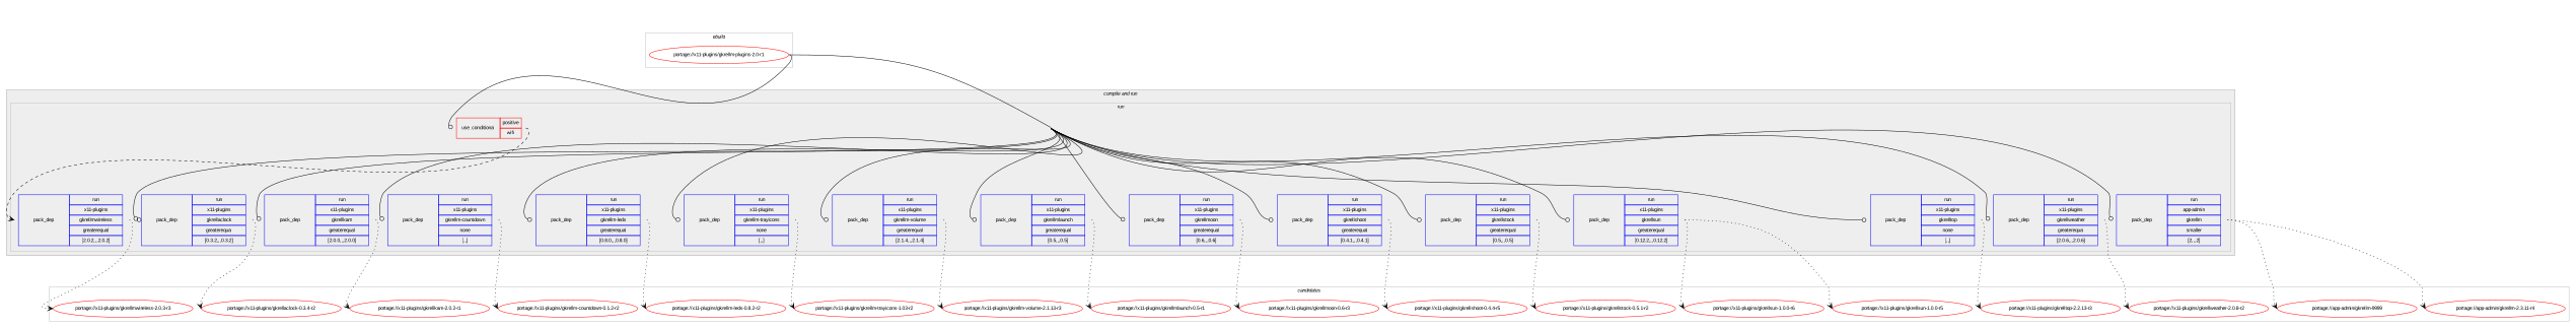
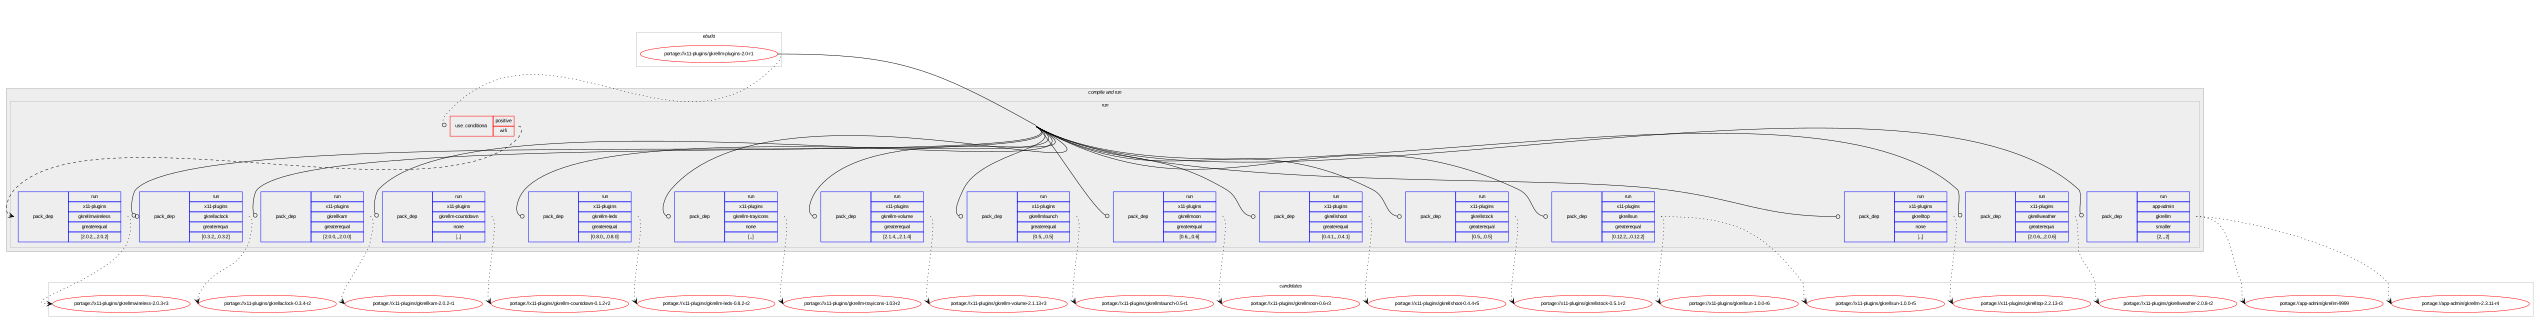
  digraph {
    compound=true
    concentrate=true
    fontname="Liberation Sans"
    fontsize=10
    newrank=true
    rankdir=TB
    ranksep=1.5
    node [color=red fontname="Liberation Sans" fontsize=10]
    edge [arrowhead=vee fontname="Liberation Sans" headport=w style=dotted tailport=e weight=100]
    n1 [label="portage://x11-plugins/gkrellm-plugins-2.0-r1" width=4]
    n2 [color=blue label=<<TABLE BORDER="0" CELLBORDER="1" CELLSPACING="0" CELLPADDING="4" WIDTH="220"><TR><TD ROWSPAN="6" CELLPADDING="30">pack_dep</TD></TR><TR><TD WIDTH="110">run</TD></TR><TR><TD>x11-plugins</TD></TR><TR><TD>gkrellmwireless</TD></TR><TR><TD>greaterequal</TD></TR><TR><TD>[2.0.2,,,2.0.2]</TD></TR></TABLE>> shape=none]
    n3 [label=<<TABLE BORDER="0" CELLBORDER="1" CELLSPACING="0" CELLPADDING="4"><TR><TD ROWSPAN="3" CELLPADDING="10">use_conditional</TD></TR><TR><TD>positive</TD></TR><TR><TD>wifi</TD></TR></TABLE>> shape=none]
    n4 [color=blue label=<<TABLE BORDER="0" CELLBORDER="1" CELLSPACING="0" CELLPADDING="4" WIDTH="220"><TR><TD ROWSPAN="6" CELLPADDING="30">pack_dep</TD></TR><TR><TD WIDTH="110">run</TD></TR><TR><TD>x11-plugins</TD></TR><TR><TD>gkrellaclock</TD></TR><TR><TD>greaterequal</TD></TR><TR><TD>[0.3.2,,,0.3.2]</TD></TR></TABLE>> shape=none]
    n5 [color=blue label=<<TABLE BORDER="0" CELLBORDER="1" CELLSPACING="0" CELLPADDING="4" WIDTH="220"><TR><TD ROWSPAN="6" CELLPADDING="30">pack_dep</TD></TR><TR><TD WIDTH="110">run</TD></TR><TR><TD>x11-plugins</TD></TR><TR><TD>gkrellkam</TD></TR><TR><TD>greaterequal</TD></TR><TR><TD>[2.0.0,,,2.0.0]</TD></TR></TABLE>> shape=none]
    n6 [color=blue label=<<TABLE BORDER="0" CELLBORDER="1" CELLSPACING="0" CELLPADDING="4" WIDTH="220"><TR><TD ROWSPAN="6" CELLPADDING="30">pack_dep</TD></TR><TR><TD WIDTH="110">run</TD></TR><TR><TD>x11-plugins</TD></TR><TR><TD>gkrellm-countdown</TD></TR><TR><TD>none</TD></TR><TR><TD>[,,]</TD></TR></TABLE>> shape=none]
    n7 [color=blue label=<<TABLE BORDER="0" CELLBORDER="1" CELLSPACING="0" CELLPADDING="4" WIDTH="220"><TR><TD ROWSPAN="6" CELLPADDING="30">pack_dep</TD></TR><TR><TD WIDTH="110">run</TD></TR><TR><TD>x11-plugins</TD></TR><TR><TD>gkrellm-leds</TD></TR><TR><TD>greaterequal</TD></TR><TR><TD>[0.8.0,,,0.8.0]</TD></TR></TABLE>> shape=none]
    n8 [color=blue label=<<TABLE BORDER="0" CELLBORDER="1" CELLSPACING="0" CELLPADDING="4" WIDTH="220"><TR><TD ROWSPAN="6" CELLPADDING="30">pack_dep</TD></TR><TR><TD WIDTH="110">run</TD></TR><TR><TD>x11-plugins</TD></TR><TR><TD>gkrellm-trayicons</TD></TR><TR><TD>none</TD></TR><TR><TD>[,,]</TD></TR></TABLE>> shape=none]
    n9 [color=blue label=<<TABLE BORDER="0" CELLBORDER="1" CELLSPACING="0" CELLPADDING="4" WIDTH="220"><TR><TD ROWSPAN="6" CELLPADDING="30">pack_dep</TD></TR><TR><TD WIDTH="110">run</TD></TR><TR><TD>x11-plugins</TD></TR><TR><TD>gkrellm-volume</TD></TR><TR><TD>greaterequal</TD></TR><TR><TD>[2.1.4,,,2.1.4]</TD></TR></TABLE>> shape=none]
    n10 [color=blue label=<<TABLE BORDER="0" CELLBORDER="1" CELLSPACING="0" CELLPADDING="4" WIDTH="220"><TR><TD ROWSPAN="6" CELLPADDING="30">pack_dep</TD></TR><TR><TD WIDTH="110">run</TD></TR><TR><TD>x11-plugins</TD></TR><TR><TD>gkrellmlaunch</TD></TR><TR><TD>greaterequal</TD></TR><TR><TD>[0.5,,,0.5]</TD></TR></TABLE>> shape=none]
    n11 [color=blue label=<<TABLE BORDER="0" CELLBORDER="1" CELLSPACING="0" CELLPADDING="4" WIDTH="220"><TR><TD ROWSPAN="6" CELLPADDING="30">pack_dep</TD></TR><TR><TD WIDTH="110">run</TD></TR><TR><TD>x11-plugins</TD></TR><TR><TD>gkrellmoon</TD></TR><TR><TD>greaterequal</TD></TR><TR><TD>[0.6,,,0.6]</TD></TR></TABLE>> shape=none]
    n12 [color=blue label=<<TABLE BORDER="0" CELLBORDER="1" CELLSPACING="0" CELLPADDING="4" WIDTH="220"><TR><TD ROWSPAN="6" CELLPADDING="30">pack_dep</TD></TR><TR><TD WIDTH="110">run</TD></TR><TR><TD>x11-plugins</TD></TR><TR><TD>gkrellshoot</TD></TR><TR><TD>greaterequal</TD></TR><TR><TD>[0.4.1,,,0.4.1]</TD></TR></TABLE>> shape=none]
    n13 [color=blue label=<<TABLE BORDER="0" CELLBORDER="1" CELLSPACING="0" CELLPADDING="4" WIDTH="220"><TR><TD ROWSPAN="6" CELLPADDING="30">pack_dep</TD></TR><TR><TD WIDTH="110">run</TD></TR><TR><TD>x11-plugins</TD></TR><TR><TD>gkrellstock</TD></TR><TR><TD>greaterequal</TD></TR><TR><TD>[0.5,,,0.5]</TD></TR></TABLE>> shape=none]
    n14 [color=blue label=<<TABLE BORDER="0" CELLBORDER="1" CELLSPACING="0" CELLPADDING="4" WIDTH="220"><TR><TD ROWSPAN="6" CELLPADDING="30">pack_dep</TD></TR><TR><TD WIDTH="110">run</TD></TR><TR><TD>x11-plugins</TD></TR><TR><TD>gkrellsun</TD></TR><TR><TD>greaterequal</TD></TR><TR><TD>[0.12.2,,,0.12.2]</TD></TR></TABLE>> shape=none]
    n15 [color=blue label=<<TABLE BORDER="0" CELLBORDER="1" CELLSPACING="0" CELLPADDING="4" WIDTH="220"><TR><TD ROWSPAN="6" CELLPADDING="30">pack_dep</TD></TR><TR><TD WIDTH="110">run</TD></TR><TR><TD>x11-plugins</TD></TR><TR><TD>gkrelltop</TD></TR><TR><TD>none</TD></TR><TR><TD>[,,]</TD></TR></TABLE>> shape=none]
    n16 [color=blue label=<<TABLE BORDER="0" CELLBORDER="1" CELLSPACING="0" CELLPADDING="4" WIDTH="220"><TR><TD ROWSPAN="6" CELLPADDING="30">pack_dep</TD></TR><TR><TD WIDTH="110">run</TD></TR><TR><TD>x11-plugins</TD></TR><TR><TD>gkrellweather</TD></TR><TR><TD>greaterequal</TD></TR><TR><TD>[2.0.6,,,2.0.6]</TD></TR></TABLE>> shape=none]
    n17 [color=blue label=<<TABLE BORDER="0" CELLBORDER="1" CELLSPACING="0" CELLPADDING="4" WIDTH="220"><TR><TD ROWSPAN="6" CELLPADDING="30">pack_dep</TD></TR><TR><TD WIDTH="110">run</TD></TR><TR><TD>app-admin</TD></TR><TR><TD>gkrellm</TD></TR><TR><TD>smaller</TD></TR><TR><TD>[2,,,2]</TD></TR></TABLE>> shape=none]
    n18 [label="portage://x11-plugins/gkrellaclock-0.3.4-r2" width=4]
    n19 [label="portage://x11-plugins/gkrellmwireless-2.0.3-r3" width=4]
    n20 [label="portage://x11-plugins/gkrellkam-2.0.2-r1" width=4]
    n21 [label="portage://x11-plugins/gkrellm-countdown-0.1.2-r2" width=4]
    n22 [label="portage://x11-plugins/gkrellm-leds-0.8.2-r2" width=4]
    n23 [label="portage://x11-plugins/gkrellm-trayicons-1.03-r2" width=4]
    n24 [label="portage://x11-plugins/gkrellm-volume-2.1.13-r3" width=4]
    n25 [label="portage://x11-plugins/gkrellmlaunch-0.5-r1" width=4]
    n26 [label="portage://x11-plugins/gkrellmoon-0.6-r3" width=4]
    n27 [label="portage://x11-plugins/gkrellshoot-0.4.4-r5" width=4]
    n28 [label="portage://x11-plugins/gkrellstock-0.5.1-r2" width=4]
    n29 [label="portage://x11-plugins/gkrellsun-1.0.0-r6" width=4]
    n30 [label="portage://x11-plugins/gkrellsun-1.0.0-r5" width=4]
    n31 [label="portage://x11-plugins/gkrellweather-2.0.8-r2" width=4]
    n32 [label="portage://x11-plugins/gkrelltop-2.2.13-r3" width=4]
    n33 [label="portage://app-admin/gkrellm-9999" width=4]
    n34 [label="portage://app-admin/gkrellm-2.3.11-r4" width=4]
    subgraph cluster_1 {
      color=gray
      label=<<i>ebuild</i>>
      n1
    }
    subgraph cluster_2 {
      color=gray
      label=<<i>dependencies</i>>
      subgraph cluster_3 {
        color=gray
        fillcolor="#eeeeee"
        label=<<i>compile</i>>
        style=filled
      }
      subgraph cluster_4 {
        color=gray
        fillcolor="#eeeeee"
        label=<<i>compile and run</i>>
        style=filled
      }
      subgraph cluster_5 {
        color=gray
        fillcolor="#eeeeee"
        label=<<i>run</i>>
        style=filled
        subgraph sub_6 {
          color=gray
          fillcolor="#eeeeee"
          label=<<i>run</i>>
          style=filled
          n3
          subgraph sub_7 {
            color=gray
            fillcolor="#eeeeee"
            label=<<i>run</i>>
            style=filled
            n2
          }
        }
        subgraph sub_8 {
          color=gray
          fillcolor="#eeeeee"
          label=<<i>run</i>>
          style=filled
          n4
        }
        subgraph sub_9 {
          color=gray
          fillcolor="#eeeeee"
          label=<<i>run</i>>
          style=filled
          n5
        }
        subgraph sub_10 {
          color=gray
          fillcolor="#eeeeee"
          label=<<i>run</i>>
          style=filled
          n6
        }
        subgraph sub_11 {
          color=gray
          fillcolor="#eeeeee"
          label=<<i>run</i>>
          style=filled
          n7
        }
        subgraph sub_12 {
          color=gray
          fillcolor="#eeeeee"
          label=<<i>run</i>>
          style=filled
          n8
        }
        subgraph sub_13 {
          color=gray
          fillcolor="#eeeeee"
          label=<<i>run</i>>
          style=filled
          n9
        }
        subgraph sub_14 {
          color=gray
          fillcolor="#eeeeee"
          label=<<i>run</i>>
          style=filled
          n10
        }
        subgraph sub_15 {
          color=gray
          fillcolor="#eeeeee"
          label=<<i>run</i>>
          style=filled
          n11
        }
        subgraph sub_16 {
          color=gray
          fillcolor="#eeeeee"
          label=<<i>run</i>>
          style=filled
          n12
        }
        subgraph sub_17 {
          color=gray
          fillcolor="#eeeeee"
          label=<<i>run</i>>
          style=filled
          n13
        }
        subgraph sub_18 {
          color=gray
          fillcolor="#eeeeee"
          label=<<i>run</i>>
          style=filled
          n14
        }
        subgraph sub_19 {
          color=gray
          fillcolor="#eeeeee"
          label=<<i>run</i>>
          style=filled
          n15
        }
        subgraph sub_20 {
          color=gray
          fillcolor="#eeeeee"
          label=<<i>run</i>>
          style=filled
          n16
        }
        subgraph sub_21 {
          color=gray
          fillcolor="#eeeeee"
          label=<<i>run</i>>
          style=filled
          n17
        }
      }
    }
    subgraph cluster_22 {
      color=gray
      label=<<i>candidates</i>>
      rank=same
      subgraph sub_23 {
        color=black
        label=<<i>candidates</i>>
        nodesep=1
        rank=same
        n18
      }
      subgraph sub_24 {
        color=black
        label=<<i>candidates</i>>
        nodesep=1
        rank=same
        n19
      }
      subgraph sub_25 {
        color=black
        label=<<i>candidates</i>>
        nodesep=1
        rank=same
        n20
      }
      subgraph sub_26 {
        color=black
        label=<<i>candidates</i>>
        nodesep=1
        rank=same
        n21
      }
      subgraph sub_27 {
        color=black
        label=<<i>candidates</i>>
        nodesep=1
        rank=same
        n22
      }
      subgraph sub_28 {
        color=black
        label=<<i>candidates</i>>
        nodesep=1
        rank=same
        n23
      }
      subgraph sub_29 {
        color=black
        label=<<i>candidates</i>>
        nodesep=1
        rank=same
        n24
      }
      subgraph sub_30 {
        color=black
        label=<<i>candidates</i>>
        nodesep=1
        rank=same
        n25
      }
      subgraph sub_31 {
        color=black
        label=<<i>candidates</i>>
        nodesep=1
        rank=same
        n26
      }
      subgraph sub_32 {
        color=black
        label=<<i>candidates</i>>
        nodesep=1
        rank=same
        n27
      }
      subgraph sub_33 {
        color=black
        label=<<i>candidates</i>>
        nodesep=1
        rank=same
        n28
      }
      subgraph sub_34 {
        color=black
        label=<<i>candidates</i>>
        nodesep=1
        rank=same
        n29
        n30
      }
      subgraph sub_35 {
        color=black
        label=<<i>candidates</i>>
        nodesep=1
        rank=same
        n31
      }
      subgraph sub_36 {
        color=black
        label=<<i>candidates</i>>
        nodesep=1
        rank=same
        n32
      }
      subgraph sub_37 {
        color=black
        label=<<i>candidates</i>>
        nodesep=1
        rank=same
        n33
        n34
      }
    }
-   n1 -> n3 [arrowhead=odot style=solid weight=20]
+   n1 -> n3 [arrowhead=odot weight=20]
    n1 -> n4 [arrowhead=odot style=solid weight=20]
    n1 -> n5 [arrowhead=odot style=solid weight=20]
    n1 -> n6 [arrowhead=odot style=solid weight=20]
    n1 -> n7 [arrowhead=odot style=solid weight=20]
    n1 -> n8 [arrowhead=odot style=solid weight=20]
    n1 -> n9 [arrowhead=odot style=solid weight=20]
    n1 -> n10 [arrowhead=odot style=solid weight=20]
    n1 -> n11 [arrowhead=odot style=solid weight=20]
    n1 -> n12 [arrowhead=odot style=solid weight=20]
    n1 -> n13 [arrowhead=odot style=solid weight=20]
    n1 -> n14 [arrowhead=odot style=solid weight=20]
    n1 -> n15 [arrowhead=odot style=solid weight=20]
    n1 -> n16 [arrowhead=odot style=solid weight=20]
    n1 -> n17 [arrowhead=odot style=solid weight=20]
    n2 -> n19
    n3 -> n2 [style=dashed weight=20]
    n4 -> n18
    n5 -> n20
    n6 -> n21
    n7 -> n22
    n8 -> n23
    n9 -> n24
    n10 -> n25
    n11 -> n26
    n12 -> n27
    n13 -> n28
    n14 -> n29
    n14 -> n30
    n15 -> n32
    n16 -> n31
    n17 -> n33
    n17 -> n34
  }
